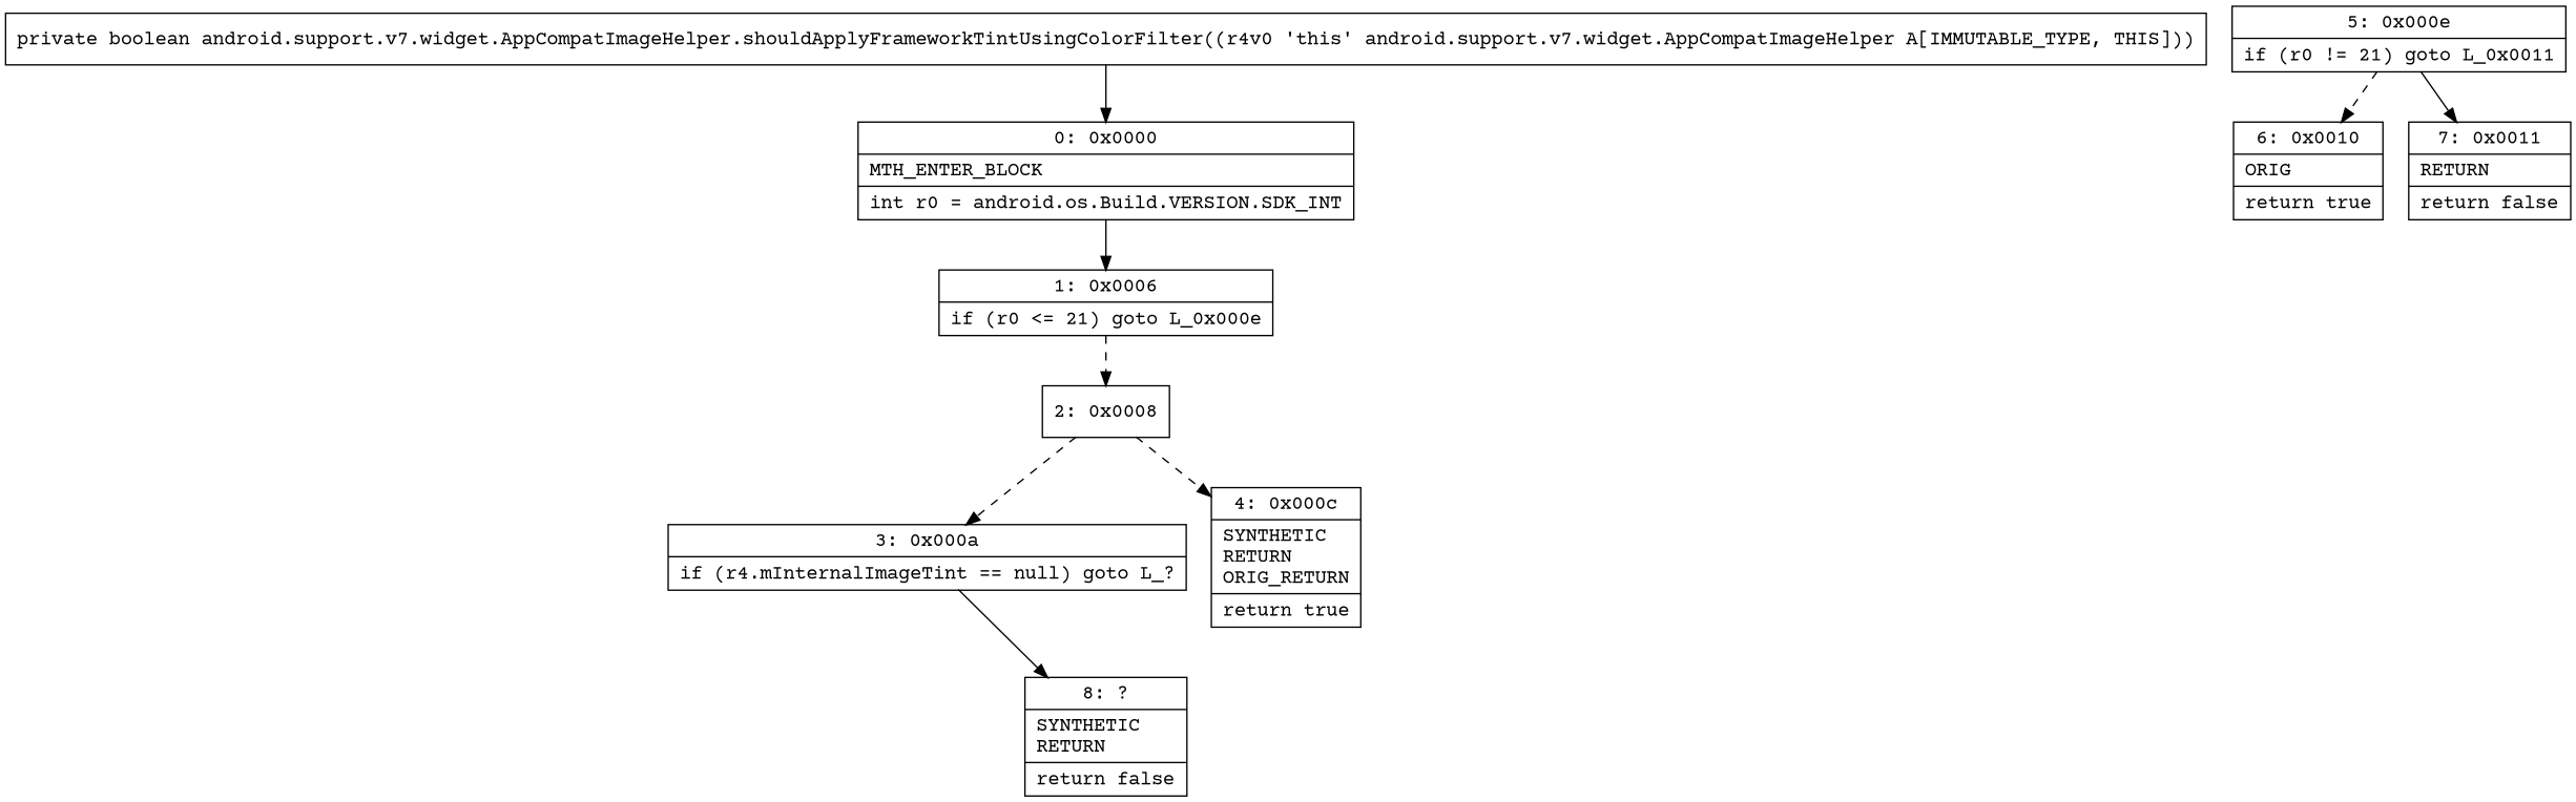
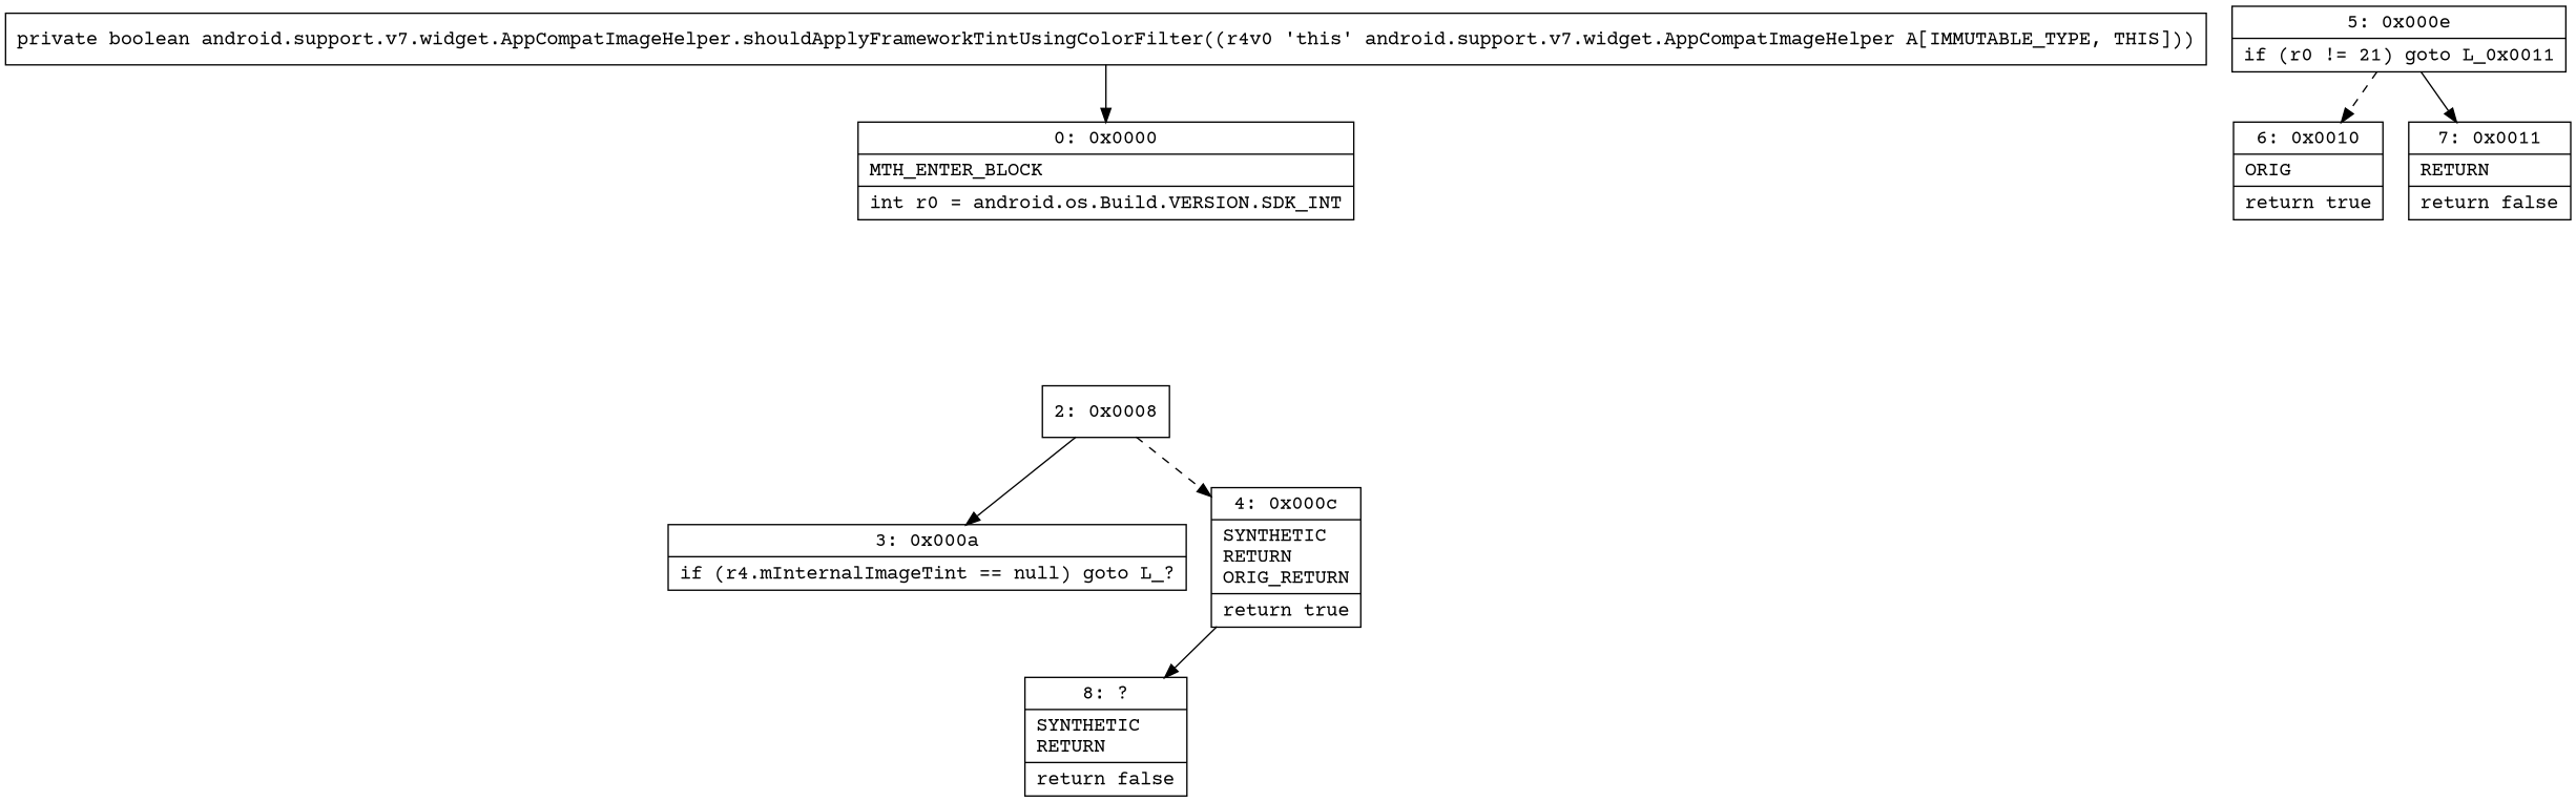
  digraph {
    fontname="Courier Prime"
    node [fontname="Courier Prime" shape=record]
    edge [fontname="Courier Prime"]
    n1 [label="{0\:\ 0x0000|MTH_ENTER_BLOCK\l|int r0 = android.os.Build.VERSION.SDK_INT\l}"]
-   n2 [label="{1\:\ 0x0006|if (r0 \<= 21) goto L_0x000e\l}"]
    n3 [label="{2\:\ 0x0008}"]
    n4 [label="{3\:\ 0x000a|if (r4.mInternalImageTint == null) goto L_?\l}"]
    n5 [label="{4\:\ 0x000c|SYNTHETIC\lRETURN\lORIG_RETURN\l|return true\l}"]
    n6 [label="{5\:\ 0x000e|if (r0 != 21) goto L_0x0011\l}"]
    n7 [label="{6\:\ 0x0010|ORIG\l|return true\l}"]
    n8 [label="{7\:\ 0x0011|RETURN\l|return false\l}"]
    n9 [label="{8\:\ ?|SYNTHETIC\lRETURN\l|return false\l}"]
    n10 [label="{private boolean android.support.v7.widget.AppCompatImageHelper.shouldApplyFrameworkTintUsingColorFilter((r4v0 'this' android.support.v7.widget.AppCompatImageHelper A[IMMUTABLE_TYPE, THIS])) }"]
-   n1 -> n2
-   n2 -> n3 [style=dashed]
-   n3 -> n4 [style=dashed]
+   n3 -> n4
    n3 -> n5 [style=dashed]
-   n4 -> n9
+   n5 -> n9
    n6 -> n7 [style=dashed]
    n6 -> n8
    n10 -> n1
  }
